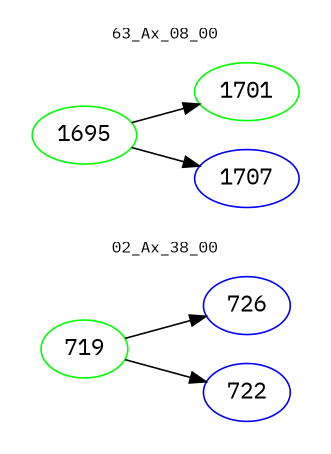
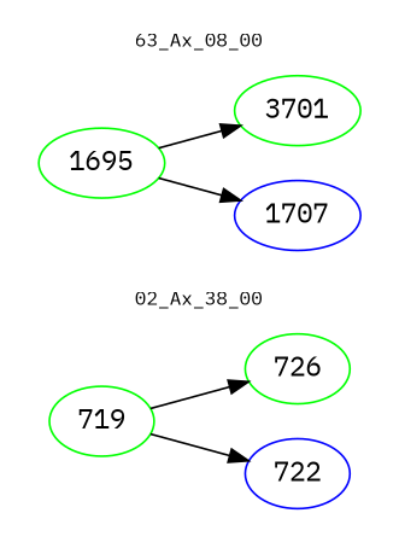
  digraph {
    fontname="IBM Plex Mono"
    rankdir=LR
    node [color=green fontname="IBM Plex Mono"]
    edge [color=black fontname="IBM Plex Mono"]
    n1 [label=719]
    n2 [color=blue label=722]
-   n3 [color=blue label=726]
+   n3 [label=726]
    n4 [label=1695]
    n5 [color=blue label=1707]
-   n6 [label=1701]
+   n6 [label=3701]
    subgraph cluster_1 {
      color=white
      fontsize=10
      label="02_Ax_38_00"
      n1
      n2
      n3
    }
    subgraph cluster_2 {
      color=white
      fontsize=10
      label="63_Ax_08_00"
      n4
      n5
      n6
    }
    n1 -> n2
    n1 -> n3
    n4 -> n5
    n4 -> n6
  }
